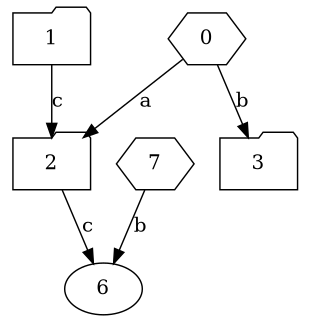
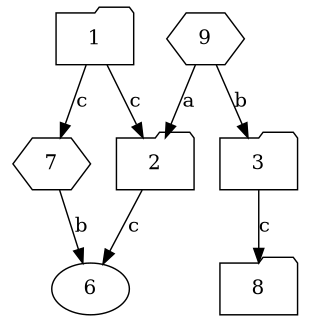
  strict digraph {
    fontname="DejaVu Serif"
    node [fontname="DejaVu Serif" shape=folder]
    edge [fontname="DejaVu Serif"]
    1
    2
    7 [shape=hexagon]
    6 [shape=ellipse]
    3
-   0 [shape=hexagon]
+   8
+   0 [shape=hexagon label=9]
    1 -> 2 [label=c]
+   1 -> 7 [label=c]
    2 -> 6 [label=c]
    7 -> 6 [label=b]
+   3 -> 8 [label=c]
    0 -> 2 [label=a]
    0 -> 3 [label=b]
  }
